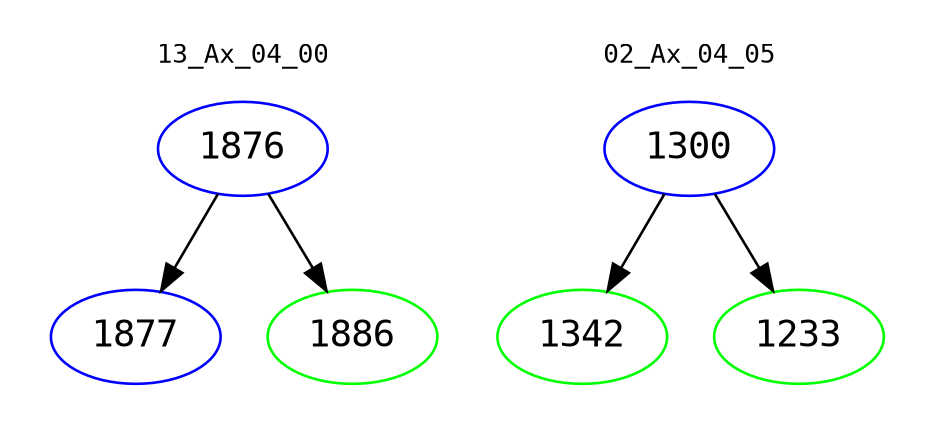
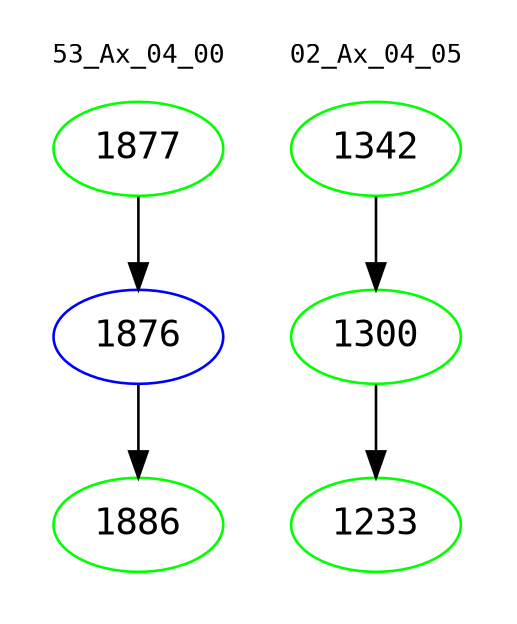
  digraph {
    fontname="DejaVu Sans Mono"
    node [color=green fontname="DejaVu Sans Mono"]
    edge [color=black fontname="DejaVu Sans Mono"]
-   n1 [color=blue label=1877]
+   n1 [label=1877]
    n2 [color=blue label=1876]
    n3 [label=1886]
    n4 [label=1342]
-   n5 [color=blue label=1300]
+   n5 [label=1300]
    n6 [label=1233]
    subgraph cluster_1 {
      color=white
      fontsize=10
-     label="13_Ax_04_00"
+     label="53_Ax_04_00"
      n1
      n2
      n3
    }
    subgraph cluster_2 {
      color=white
      fontsize=10
      label="02_Ax_04_05"
      n4
      n5
      n6
    }
-   n2 -> n1
+   n1 -> n2
    n2 -> n3
-   n5 -> n4
+   n4 -> n5
    n5 -> n6
  }
